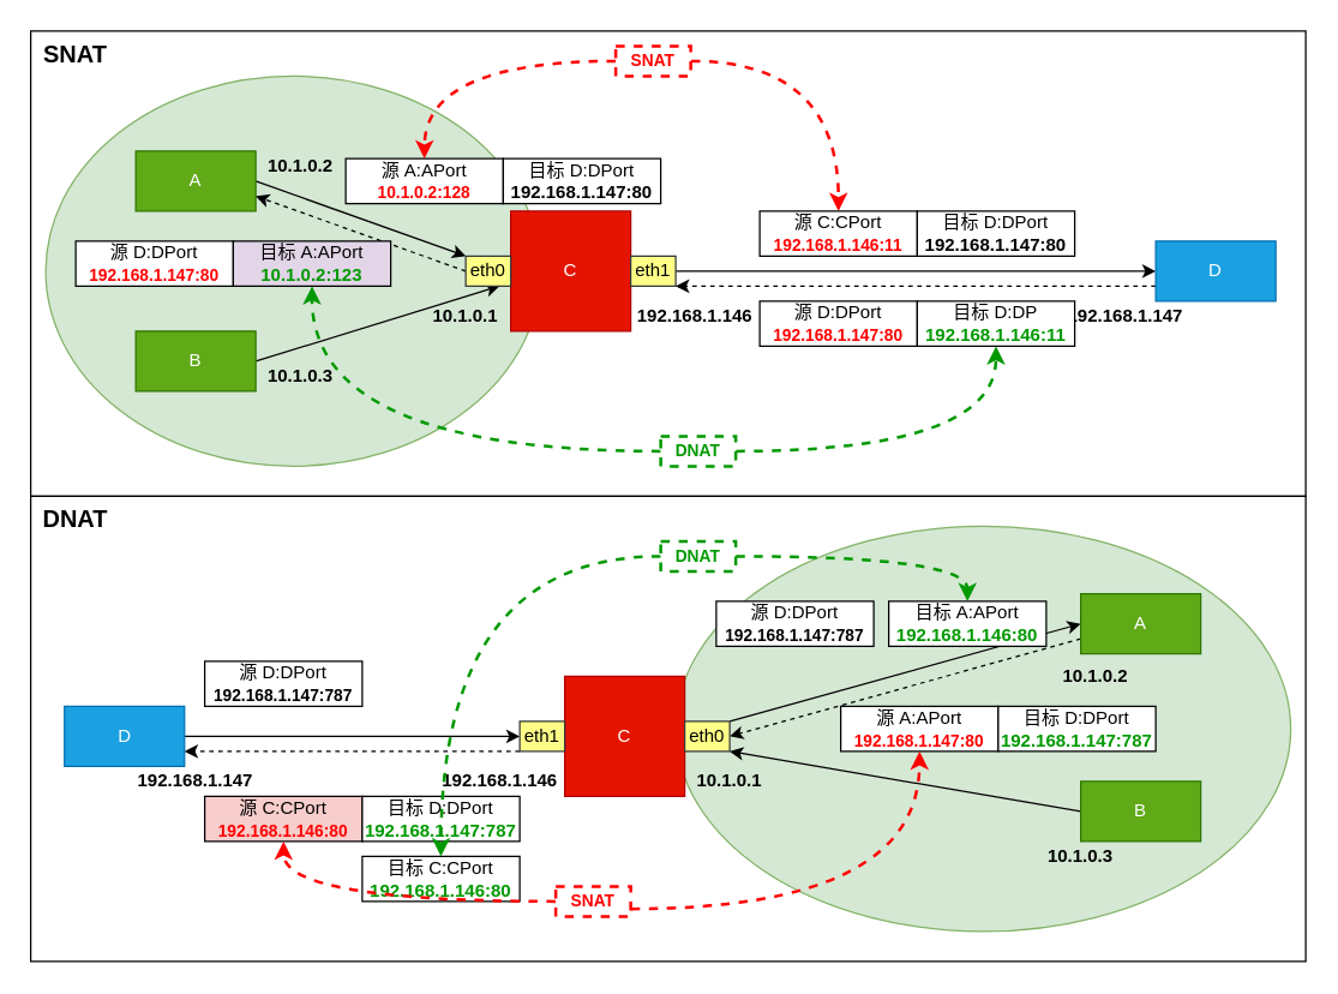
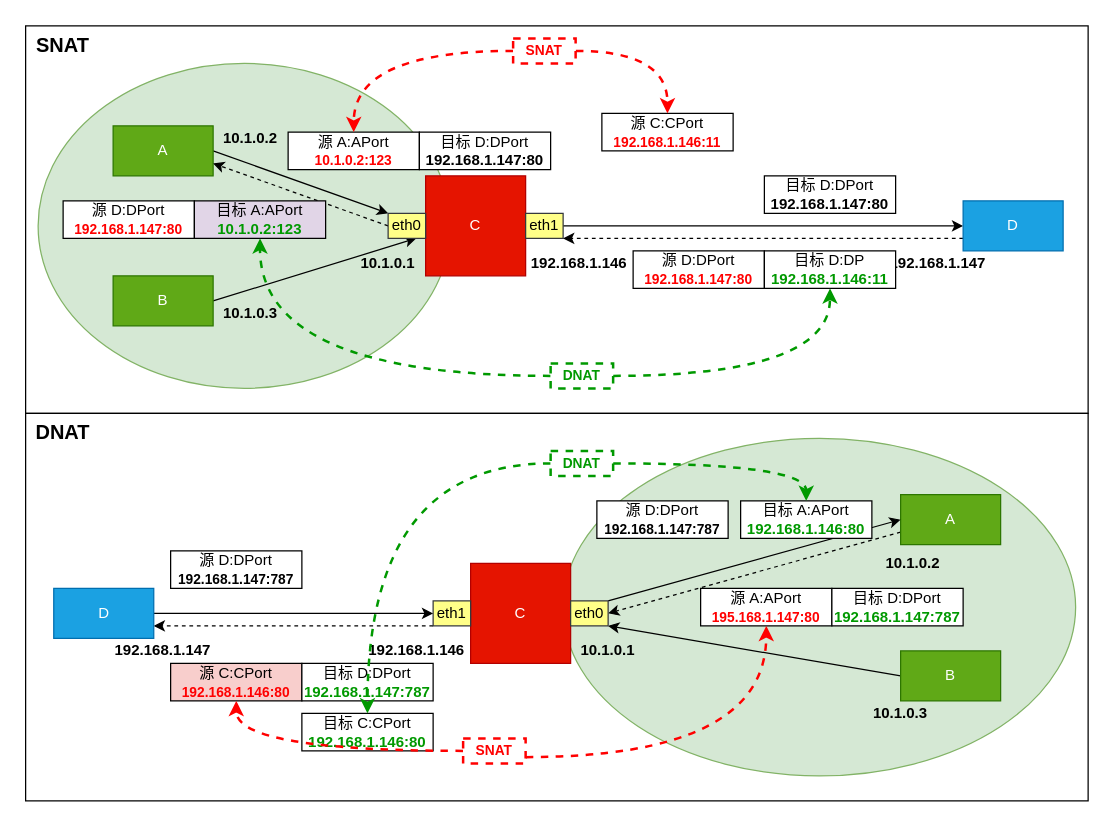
  <mxCell id="0" />
  <mxCell id="1" parent="0" />
  <mxCell id="2" value="" style="rounded=0;whiteSpace=wrap;html=1;" vertex="1" parent="1"><mxGeometry x="20" y="20" width="850" height="310" as="geometry" /></mxCell>
  <mxCell id="3" value="" style="ellipse;whiteSpace=wrap;html=1;fillColor=#d5e8d4;strokeColor=#82b366;" vertex="1" parent="1"><mxGeometry x="30" y="50" width="330" height="260" as="geometry" /></mxCell>
  <mxCell id="4" style="rounded=0;orthogonalLoop=1;jettySize=auto;html=1;exitX=1;exitY=0.5;exitDx=0;exitDy=0;entryX=0;entryY=0;entryDx=0;entryDy=0;" edge="1" parent="1" source="5" target="10"><mxGeometry relative="1" as="geometry" /></mxCell>
  <mxCell id="5" value="A" style="rounded=0;whiteSpace=wrap;html=1;fillColor=#60a917;strokeColor=#2D7600;fontColor=#ffffff;" vertex="1" parent="1"><mxGeometry x="90" y="100" width="80" height="40" as="geometry" /></mxCell>
  <mxCell id="6" style="edgeStyle=none;rounded=0;orthogonalLoop=1;jettySize=auto;html=1;exitX=1;exitY=0.5;exitDx=0;exitDy=0;entryX=0.75;entryY=1;entryDx=0;entryDy=0;" edge="1" parent="1" source="7" target="10"><mxGeometry relative="1" as="geometry" /></mxCell>
  <mxCell id="7" value="B" style="rounded=0;whiteSpace=wrap;html=1;fillColor=#60a917;strokeColor=#2D7600;fontColor=#ffffff;" vertex="1" parent="1"><mxGeometry x="90" y="220" width="80" height="40" as="geometry" /></mxCell>
  <mxCell id="8" value="C" style="rounded=0;whiteSpace=wrap;html=1;fillColor=#e51400;fontColor=#ffffff;strokeColor=#B20000;" vertex="1" parent="1"><mxGeometry x="340" y="140" width="80" height="80" as="geometry" /></mxCell>
  <mxCell id="9" style="rounded=0;orthogonalLoop=1;jettySize=auto;html=1;exitX=0;exitY=0.5;exitDx=0;exitDy=0;entryX=1;entryY=0.75;entryDx=0;entryDy=0;fontSize=16;dashed=1;" edge="1" parent="1" source="10" target="5"><mxGeometry relative="1" as="geometry" /></mxCell>
  <mxCell id="10" value="eth0" style="rounded=0;whiteSpace=wrap;html=1;fillColor=#ffff88;strokeColor=#36393d;" vertex="1" parent="1"><mxGeometry x="310" y="170" width="30" height="20" as="geometry" /></mxCell>
  <mxCell id="11" style="edgeStyle=none;rounded=0;orthogonalLoop=1;jettySize=auto;html=1;exitX=1;exitY=0.5;exitDx=0;exitDy=0;" edge="1" parent="1" source="12" target="14"><mxGeometry relative="1" as="geometry" /></mxCell>
  <mxCell id="12" value="eth1" style="rounded=0;whiteSpace=wrap;html=1;fillColor=#ffff88;strokeColor=#36393d;" vertex="1" parent="1"><mxGeometry x="420" y="170" width="30" height="20" as="geometry" /></mxCell>
  <mxCell id="13" style="edgeStyle=none;rounded=0;orthogonalLoop=1;jettySize=auto;html=1;exitX=0;exitY=0.75;exitDx=0;exitDy=0;entryX=1;entryY=1;entryDx=0;entryDy=0;dashed=1;fontSize=16;" edge="1" parent="1" source="14" target="12"><mxGeometry relative="1" as="geometry" /></mxCell>
  <mxCell id="14" value="D" style="rounded=0;whiteSpace=wrap;html=1;fillColor=#1ba1e2;fontColor=#ffffff;strokeColor=#006EAF;" vertex="1" parent="1"><mxGeometry x="770" y="160" width="80" height="40" as="geometry" /></mxCell>
  <mxCell id="15" value="10.1.0.2" style="text;html=1;strokeColor=none;fillColor=none;align=center;verticalAlign=middle;whiteSpace=wrap;rounded=0;fontStyle=1" vertex="1" parent="1"><mxGeometry x="170" y="100" width="60" height="20" as="geometry" /></mxCell>
  <mxCell id="16" value="10.1.0.1" style="text;html=1;strokeColor=none;fillColor=none;align=center;verticalAlign=middle;whiteSpace=wrap;rounded=0;fontStyle=1" vertex="1" parent="1"><mxGeometry x="280" y="200" width="60" height="20" as="geometry" /></mxCell>
  <mxCell id="17" value="10.1.0.3" style="text;html=1;strokeColor=none;fillColor=none;align=center;verticalAlign=middle;whiteSpace=wrap;rounded=0;fontStyle=1" vertex="1" parent="1"><mxGeometry x="170" y="240" width="60" height="20" as="geometry" /></mxCell>
  <mxCell id="18" value="192.168.1.146" style="text;html=1;strokeColor=none;fillColor=none;align=center;verticalAlign=middle;whiteSpace=wrap;rounded=0;fontStyle=1" vertex="1" parent="1"><mxGeometry x="420" y="200" width="86" height="20" as="geometry" /></mxCell>
  <mxCell id="19" value="192.168.1.147" style="text;html=1;strokeColor=none;fillColor=none;align=center;verticalAlign=middle;whiteSpace=wrap;rounded=0;fontStyle=1" vertex="1" parent="1"><mxGeometry x="710" y="200" width="80" height="20" as="geometry" /></mxCell>
  <mxCell id="20" value="SNAT" style="text;html=1;strokeColor=none;fillColor=none;align=center;verticalAlign=middle;whiteSpace=wrap;rounded=0;fontStyle=1;fontSize=16;" vertex="1" parent="1"><mxGeometry x="20" y="20" width="60" height="30" as="geometry" /></mxCell>
- <mxCell id="21" value="源 A:APort&lt;br style=&quot;font-size: 11px;&quot;&gt;&lt;b style=&quot;font-size: 11px;&quot;&gt;&lt;font color=&quot;#ff0000&quot;&gt;10.1.0.2:128&lt;/font&gt;&lt;/b&gt;" style="rounded=0;whiteSpace=wrap;html=1;" vertex="1" parent="1"><mxGeometry x="230" y="105" width="105" height="30" as="geometry" /></mxCell>
+ <mxCell id="21" value="源 A:APort&lt;br style=&quot;font-size: 11px;&quot;&gt;&lt;b style=&quot;font-size: 11px;&quot;&gt;&lt;font color=&quot;#ff0000&quot;&gt;10.1.0.2:123&lt;/font&gt;&lt;/b&gt;" style="rounded=0;whiteSpace=wrap;html=1;" vertex="1" parent="1"><mxGeometry x="230" y="105" width="105" height="30" as="geometry" /></mxCell>
  <mxCell id="22" value="目标 D:DPort&lt;br&gt;&lt;b&gt;192.168.1.147:80&lt;/b&gt;" style="rounded=0;whiteSpace=wrap;html=1;" vertex="1" parent="1"><mxGeometry x="335" y="105" width="105" height="30" as="geometry" /></mxCell>
- <mxCell id="23" value="源 C:CPort&lt;br style=&quot;font-size: 11px;&quot;&gt;&lt;b style=&quot;font-size: 11px;&quot;&gt;&lt;font color=&quot;#ff0000&quot;&gt;192.168.1.146:11&lt;/font&gt;&lt;/b&gt;" style="rounded=0;whiteSpace=wrap;html=1;" vertex="1" parent="1"><mxGeometry x="506" y="140" width="105" height="30" as="geometry" /></mxCell>
+ <mxCell id="23" value="源 C:CPort&lt;br style=&quot;font-size: 11px;&quot;&gt;&lt;b style=&quot;font-size: 11px;&quot;&gt;&lt;font color=&quot;#ff0000&quot;&gt;192.168.1.146:11&lt;/font&gt;&lt;/b&gt;" style="rounded=0;whiteSpace=wrap;html=1;" vertex="1" parent="1"><mxGeometry x="481" y="90" width="105" height="30" as="geometry" /></mxCell>
  <mxCell id="24" value="目标 D:DPort&lt;br&gt;&lt;b&gt;192.168.1.147:80&lt;/b&gt;" style="rounded=0;whiteSpace=wrap;html=1;" vertex="1" parent="1"><mxGeometry x="611" y="140" width="105" height="30" as="geometry" /></mxCell>
  <mxCell id="25" value="源 D:DPort&lt;br style=&quot;font-size: 11px;&quot;&gt;&lt;b style=&quot;font-size: 11px;&quot;&gt;&lt;font color=&quot;#ff0000&quot;&gt;192.168.1.147:80&lt;/font&gt;&lt;/b&gt;" style="rounded=0;whiteSpace=wrap;html=1;" vertex="1" parent="1"><mxGeometry x="506" y="200" width="105" height="30" as="geometry" /></mxCell>
  <mxCell id="26" value="目标 D:DP&lt;br&gt;&lt;b&gt;&lt;font color=&quot;#009900&quot;&gt;192.168.1.146:11&lt;/font&gt;&lt;/b&gt;" style="rounded=0;whiteSpace=wrap;html=1;" vertex="1" parent="1"><mxGeometry x="611" y="200" width="105" height="30" as="geometry" /></mxCell>
  <mxCell id="27" value="源 D:DPort&lt;br style=&quot;font-size: 11px;&quot;&gt;&lt;b style=&quot;font-size: 11px;&quot;&gt;&lt;font color=&quot;#ff0000&quot;&gt;192.168.1.147:80&lt;/font&gt;&lt;/b&gt;" style="rounded=0;whiteSpace=wrap;html=1;" vertex="1" parent="1"><mxGeometry x="50" y="160" width="105" height="30" as="geometry" /></mxCell>
  <mxCell id="28" value="目标 A:APort&lt;br&gt;&lt;b&gt;&lt;font color=&quot;#009900&quot;&gt;10.1.0.2:123&lt;/font&gt;&lt;/b&gt;" style="rounded=0;whiteSpace=wrap;html=1;fillColor=#e1d5e7;" vertex="1" parent="1"><mxGeometry x="155" y="160" width="105" height="30" as="geometry" /></mxCell>
  <mxCell id="29" style="edgeStyle=orthogonalEdgeStyle;rounded=0;orthogonalLoop=1;jettySize=auto;html=1;exitX=0;exitY=0.5;exitDx=0;exitDy=0;entryX=0.5;entryY=0;entryDx=0;entryDy=0;dashed=1;fontSize=11;fontColor=#000000;curved=1;strokeWidth=2;strokeColor=#FF0000;" edge="1" parent="1" source="31" target="21"><mxGeometry relative="1" as="geometry" /></mxCell>
  <mxCell id="30" style="edgeStyle=orthogonalEdgeStyle;curved=1;rounded=0;orthogonalLoop=1;jettySize=auto;html=1;exitX=1;exitY=0.5;exitDx=0;exitDy=0;dashed=1;fontSize=11;fontColor=#000000;strokeWidth=2;strokeColor=#FF0000;" edge="1" parent="1" source="31" target="23"><mxGeometry relative="1" as="geometry" /></mxCell>
  <mxCell id="31" value="SNAT" style="rounded=0;whiteSpace=wrap;html=1;fontSize=11;fontColor=#FF0000;fontStyle=1;dashed=1;strokeWidth=2;strokeColor=#FF0000;" vertex="1" parent="1"><mxGeometry x="410" y="30" width="50" height="20" as="geometry" /></mxCell>
  <mxCell id="32" style="edgeStyle=orthogonalEdgeStyle;curved=1;rounded=0;orthogonalLoop=1;jettySize=auto;html=1;exitX=1;exitY=0.5;exitDx=0;exitDy=0;dashed=1;strokeWidth=2;fontSize=11;fontColor=#000000;strokeColor=#009900;" edge="1" parent="1" source="34" target="26"><mxGeometry relative="1" as="geometry" /></mxCell>
  <mxCell id="33" style="edgeStyle=orthogonalEdgeStyle;curved=1;rounded=0;orthogonalLoop=1;jettySize=auto;html=1;exitX=0;exitY=0.5;exitDx=0;exitDy=0;entryX=0.5;entryY=1;entryDx=0;entryDy=0;dashed=1;strokeWidth=2;fontSize=11;fontColor=#000000;strokeColor=#009900;" edge="1" parent="1" source="34" target="28"><mxGeometry relative="1" as="geometry" /></mxCell>
  <mxCell id="34" value="DNAT" style="rounded=0;whiteSpace=wrap;html=1;fontSize=11;fontColor=#009900;fontStyle=1;dashed=1;strokeWidth=2;strokeColor=#009900;" vertex="1" parent="1"><mxGeometry x="440" y="290" width="50" height="20" as="geometry" /></mxCell>
  <mxCell id="35" value="" style="rounded=0;whiteSpace=wrap;html=1;" vertex="1" parent="1"><mxGeometry x="20" y="330" width="850" height="310" as="geometry" /></mxCell>
  <mxCell id="36" value="" style="ellipse;whiteSpace=wrap;html=1;fillColor=#d5e8d4;strokeColor=#82b366;" vertex="1" parent="1"><mxGeometry x="450" y="350" width="410" height="270" as="geometry" /></mxCell>
  <mxCell id="37" style="edgeStyle=none;rounded=0;orthogonalLoop=1;jettySize=auto;html=1;exitX=0;exitY=0.75;exitDx=0;exitDy=0;entryX=1;entryY=0.5;entryDx=0;entryDy=0;strokeColor=#000000;strokeWidth=1;fontSize=11;fontColor=#000000;dashed=1;" edge="1" parent="1" source="38" target="45"><mxGeometry relative="1" as="geometry" /></mxCell>
  <mxCell id="38" value="A" style="rounded=0;whiteSpace=wrap;html=1;fillColor=#60a917;strokeColor=#2D7600;fontColor=#ffffff;" vertex="1" parent="1"><mxGeometry x="720" y="395" width="80" height="40" as="geometry" /></mxCell>
  <mxCell id="39" style="edgeStyle=none;rounded=0;orthogonalLoop=1;jettySize=auto;html=1;exitX=0;exitY=0.5;exitDx=0;exitDy=0;entryX=1;entryY=1;entryDx=0;entryDy=0;strokeColor=#000000;strokeWidth=1;fontSize=11;fontColor=#000000;" edge="1" parent="1" source="40" target="45"><mxGeometry relative="1" as="geometry" /></mxCell>
  <mxCell id="40" value="B" style="rounded=0;whiteSpace=wrap;html=1;fillColor=#60a917;strokeColor=#2D7600;fontColor=#ffffff;" vertex="1" parent="1"><mxGeometry x="720" y="520" width="80" height="40" as="geometry" /></mxCell>
  <mxCell id="41" value="C" style="rounded=0;whiteSpace=wrap;html=1;fillColor=#e51400;fontColor=#ffffff;strokeColor=#B20000;" vertex="1" parent="1"><mxGeometry x="376" y="450" width="80" height="80" as="geometry" /></mxCell>
  <mxCell id="42" style="edgeStyle=none;rounded=0;orthogonalLoop=1;jettySize=auto;html=1;exitX=0;exitY=1;exitDx=0;exitDy=0;entryX=1;entryY=0.75;entryDx=0;entryDy=0;strokeColor=#000000;strokeWidth=1;fontSize=11;fontColor=#000000;dashed=1;" edge="1" parent="1" source="43" target="47"><mxGeometry relative="1" as="geometry" /></mxCell>
  <mxCell id="43" value="eth1" style="rounded=0;whiteSpace=wrap;html=1;fillColor=#ffff88;strokeColor=#36393d;" vertex="1" parent="1"><mxGeometry x="346" y="480" width="30" height="20" as="geometry" /></mxCell>
  <mxCell id="44" style="edgeStyle=none;rounded=0;orthogonalLoop=1;jettySize=auto;html=1;exitX=1;exitY=0;exitDx=0;exitDy=0;entryX=0;entryY=0.5;entryDx=0;entryDy=0;strokeColor=#000000;strokeWidth=1;fontSize=11;fontColor=#000000;" edge="1" parent="1" source="45" target="38"><mxGeometry relative="1" as="geometry" /></mxCell>
  <mxCell id="45" value="eth0" style="rounded=0;whiteSpace=wrap;html=1;fillColor=#ffff88;strokeColor=#36393d;" vertex="1" parent="1"><mxGeometry x="456" y="480" width="30" height="20" as="geometry" /></mxCell>
  <mxCell id="46" style="rounded=0;orthogonalLoop=1;jettySize=auto;html=1;exitX=1;exitY=0.5;exitDx=0;exitDy=0;strokeColor=#000000;strokeWidth=1;fontSize=11;fontColor=#000000;" edge="1" parent="1" source="47" target="43"><mxGeometry relative="1" as="geometry" /></mxCell>
  <mxCell id="47" value="D" style="rounded=0;whiteSpace=wrap;html=1;fillColor=#1ba1e2;fontColor=#ffffff;strokeColor=#006EAF;" vertex="1" parent="1"><mxGeometry x="42.5" y="470" width="80" height="40" as="geometry" /></mxCell>
  <mxCell id="48" value="10.1.0.2" style="text;html=1;strokeColor=none;fillColor=none;align=center;verticalAlign=middle;whiteSpace=wrap;rounded=0;fontStyle=1" vertex="1" parent="1"><mxGeometry x="700" y="440" width="60" height="20" as="geometry" /></mxCell>
  <mxCell id="49" value="10.1.0.1" style="text;html=1;strokeColor=none;fillColor=none;align=center;verticalAlign=middle;whiteSpace=wrap;rounded=0;fontStyle=1" vertex="1" parent="1"><mxGeometry x="456" y="510" width="60" height="20" as="geometry" /></mxCell>
  <mxCell id="50" value="10.1.0.3" style="text;html=1;strokeColor=none;fillColor=none;align=center;verticalAlign=middle;whiteSpace=wrap;rounded=0;fontStyle=1" vertex="1" parent="1"><mxGeometry x="690" y="560" width="60" height="20" as="geometry" /></mxCell>
  <mxCell id="51" value="192.168.1.146" style="text;html=1;strokeColor=none;fillColor=none;align=center;verticalAlign=middle;whiteSpace=wrap;rounded=0;fontStyle=1" vertex="1" parent="1"><mxGeometry x="290" y="510" width="86" height="20" as="geometry" /></mxCell>
  <mxCell id="52" value="192.168.1.147" style="text;html=1;strokeColor=none;fillColor=none;align=center;verticalAlign=middle;whiteSpace=wrap;rounded=0;fontStyle=1" vertex="1" parent="1"><mxGeometry x="90" y="510" width="80" height="20" as="geometry" /></mxCell>
  <mxCell id="53" value="DNAT" style="text;html=1;strokeColor=none;fillColor=none;align=center;verticalAlign=middle;whiteSpace=wrap;rounded=0;fontStyle=1;fontSize=16;" vertex="1" parent="1"><mxGeometry x="20" y="330" width="60" height="30" as="geometry" /></mxCell>
  <mxCell id="54" value="源 D:DPort&lt;br style=&quot;font-size: 11px;&quot;&gt;&lt;b style=&quot;font-size: 11px;&quot;&gt;192.168.1.147:787&lt;/b&gt;" style="rounded=0;whiteSpace=wrap;html=1;" vertex="1" parent="1"><mxGeometry x="136" y="440" width="105" height="30" as="geometry" /></mxCell>
  <mxCell id="55" value="目标 C:CPort&lt;br&gt;&lt;b&gt;&lt;font color=&quot;#009900&quot;&gt;192.168.1.146:80&lt;/font&gt;&lt;/b&gt;" style="rounded=0;whiteSpace=wrap;html=1;" vertex="1" parent="1"><mxGeometry x="241" y="570" width="105" height="30" as="geometry" /></mxCell>
  <mxCell id="56" value="源 D:DPort&lt;br style=&quot;font-size: 11px;&quot;&gt;&lt;b style=&quot;font-size: 11px;&quot;&gt;192.168.1.147:&lt;/b&gt;&lt;b style=&quot;border-color: var(--border-color); font-size: 11px;&quot;&gt;787&lt;/b&gt;" style="rounded=0;whiteSpace=wrap;html=1;" vertex="1" parent="1"><mxGeometry x="477" y="400" width="105" height="30" as="geometry" /></mxCell>
  <mxCell id="57" value="目标 A:APort&lt;br&gt;&lt;b&gt;&lt;font color=&quot;#009900&quot;&gt;192.168.1.146:80&lt;/font&gt;&lt;/b&gt;" style="rounded=0;whiteSpace=wrap;html=1;" vertex="1" parent="1"><mxGeometry x="592" y="400" width="105" height="30" as="geometry" /></mxCell>
  <mxCell id="58" value="源 C:CPort&lt;br style=&quot;font-size: 11px;&quot;&gt;&lt;b style=&quot;font-size: 11px;&quot;&gt;&lt;font color=&quot;#ff0000&quot;&gt;192.168.1.146:80&lt;/font&gt;&lt;/b&gt;" style="rounded=0;whiteSpace=wrap;html=1;fillColor=#f8cecc;" vertex="1" parent="1"><mxGeometry x="136" y="530" width="105" height="30" as="geometry" /></mxCell>
  <mxCell id="59" value="目标 D:DPort&lt;br&gt;&lt;b&gt;&lt;font color=&quot;#009900&quot;&gt;192.168.1.147:787&lt;/font&gt;&lt;/b&gt;" style="rounded=0;whiteSpace=wrap;html=1;" vertex="1" parent="1"><mxGeometry x="241" y="530" width="105" height="30" as="geometry" /></mxCell>
- <mxCell id="60" value="源 A:APort&lt;br style=&quot;font-size: 11px;&quot;&gt;&lt;b style=&quot;font-size: 11px;&quot;&gt;&lt;font color=&quot;#ff0000&quot;&gt;192.168.1.147:80&lt;/font&gt;&lt;/b&gt;" style="rounded=0;whiteSpace=wrap;html=1;" vertex="1" parent="1"><mxGeometry x="560" y="470" width="105" height="30" as="geometry" /></mxCell>
+ <mxCell id="60" value="源 A:APort&lt;br style=&quot;font-size: 11px;&quot;&gt;&lt;b style=&quot;font-size: 11px;&quot;&gt;&lt;font color=&quot;#ff0000&quot;&gt;195.168.1.147:80&lt;/font&gt;&lt;/b&gt;" style="rounded=0;whiteSpace=wrap;html=1;" vertex="1" parent="1"><mxGeometry x="560" y="470" width="105" height="30" as="geometry" /></mxCell>
  <mxCell id="61" value="目标 D:DPort&lt;br&gt;&lt;b&gt;&lt;font color=&quot;#009900&quot;&gt;192.168.1.147:787&lt;/font&gt;&lt;/b&gt;" style="rounded=0;whiteSpace=wrap;html=1;" vertex="1" parent="1"><mxGeometry x="665" y="470" width="105" height="30" as="geometry" /></mxCell>
  <mxCell id="62" style="edgeStyle=orthogonalEdgeStyle;rounded=0;orthogonalLoop=1;jettySize=auto;html=1;exitX=0;exitY=0.5;exitDx=0;exitDy=0;entryX=0.5;entryY=0;entryDx=0;entryDy=0;strokeColor=#009900;strokeWidth=2;fontSize=11;fontColor=#FF0000;curved=1;dashed=1;" edge="1" parent="1" source="64" target="55"><mxGeometry relative="1" as="geometry" /></mxCell>
  <mxCell id="63" style="edgeStyle=orthogonalEdgeStyle;curved=1;rounded=0;orthogonalLoop=1;jettySize=auto;html=1;exitX=1;exitY=0.5;exitDx=0;exitDy=0;entryX=0.5;entryY=0;entryDx=0;entryDy=0;dashed=1;strokeColor=#009900;strokeWidth=2;fontSize=11;fontColor=#FF0000;" edge="1" parent="1" source="64" target="57"><mxGeometry relative="1" as="geometry" /></mxCell>
  <mxCell id="64" value="DNAT" style="rounded=0;whiteSpace=wrap;html=1;fontSize=11;fontColor=#009900;fontStyle=1;dashed=1;strokeWidth=2;strokeColor=#009900;" vertex="1" parent="1"><mxGeometry x="440" y="360" width="50" height="20" as="geometry" /></mxCell>
  <mxCell id="65" style="edgeStyle=orthogonalEdgeStyle;curved=1;rounded=0;orthogonalLoop=1;jettySize=auto;html=1;exitX=1;exitY=0.75;exitDx=0;exitDy=0;entryX=0.5;entryY=1;entryDx=0;entryDy=0;dashed=1;strokeColor=#FF0000;strokeWidth=2;fontSize=11;fontColor=#FF0000;" edge="1" parent="1" source="67" target="60"><mxGeometry relative="1" as="geometry" /></mxCell>
  <mxCell id="66" style="edgeStyle=orthogonalEdgeStyle;curved=1;rounded=0;orthogonalLoop=1;jettySize=auto;html=1;exitX=0;exitY=0.5;exitDx=0;exitDy=0;entryX=0.5;entryY=1;entryDx=0;entryDy=0;dashed=1;strokeColor=#FF0000;strokeWidth=2;fontSize=11;fontColor=#FF0000;" edge="1" parent="1" source="67" target="58"><mxGeometry relative="1" as="geometry" /></mxCell>
  <mxCell id="67" value="SNAT" style="rounded=0;whiteSpace=wrap;html=1;fontSize=11;fontColor=#FF0000;fontStyle=1;dashed=1;strokeWidth=2;strokeColor=#FF0000;" vertex="1" parent="1"><mxGeometry x="370" y="590" width="50" height="20" as="geometry" /></mxCell>
